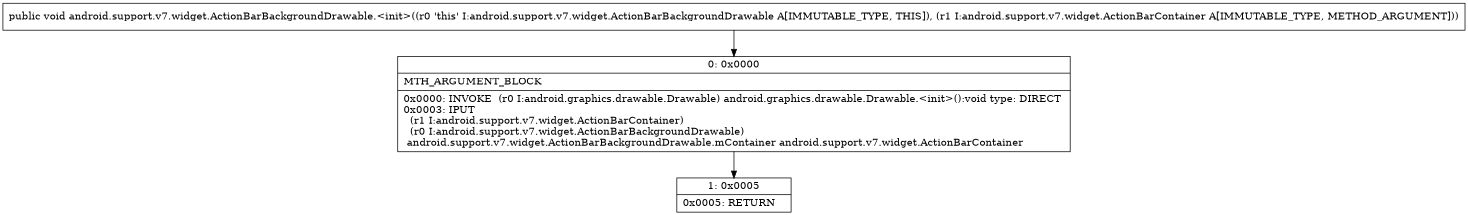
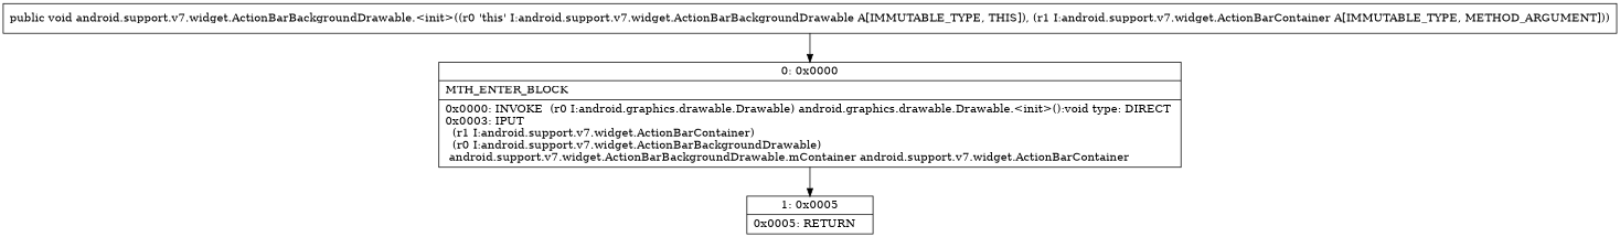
  digraph {
    node [shape=record]
-   n1 [label="{0\:\ 0x0000|MTH_ARGUMENT_BLOCK\l|0x0000: INVOKE  (r0 I:android.graphics.drawable.Drawable) android.graphics.drawable.Drawable.\<init\>():void type: DIRECT \l0x0003: IPUT  \l  (r1 I:android.support.v7.widget.ActionBarContainer)\l  (r0 I:android.support.v7.widget.ActionBarBackgroundDrawable)\l android.support.v7.widget.ActionBarBackgroundDrawable.mContainer android.support.v7.widget.ActionBarContainer \l}"]
+   n1 [label="{0\:\ 0x0000|MTH_ENTER_BLOCK\l|0x0000: INVOKE  (r0 I:android.graphics.drawable.Drawable) android.graphics.drawable.Drawable.\<init\>():void type: DIRECT \l0x0003: IPUT  \l  (r1 I:android.support.v7.widget.ActionBarContainer)\l  (r0 I:android.support.v7.widget.ActionBarBackgroundDrawable)\l android.support.v7.widget.ActionBarBackgroundDrawable.mContainer android.support.v7.widget.ActionBarContainer \l}"]
    n2 [label="{1\:\ 0x0005|0x0005: RETURN   \l}"]
    n3 [label="{public void android.support.v7.widget.ActionBarBackgroundDrawable.\<init\>((r0 'this' I:android.support.v7.widget.ActionBarBackgroundDrawable A[IMMUTABLE_TYPE, THIS]), (r1 I:android.support.v7.widget.ActionBarContainer A[IMMUTABLE_TYPE, METHOD_ARGUMENT])) }"]
    n1 -> n2
    n3 -> n1
  }
